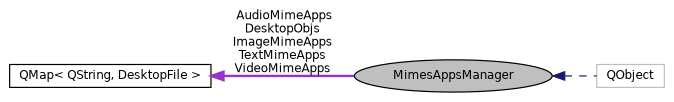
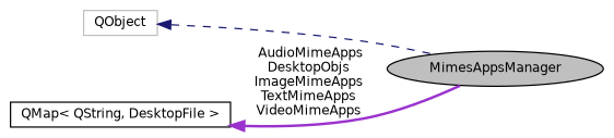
  digraph {
    rankdir=LR
    node [color=black fillcolor=white fontname=Helvetica fontsize=10 shape=box style=filled]
    edge [dir=back fontname=Helvetica fontsize=10 labelfontname=Helvetica labelfontsize=10]
    n1 [fillcolor=grey75 fontcolor=black height=0.2 label=MimesAppsManager shape=ellipse width=0.4]
    n2 [color=grey75 height=0.2 label=QObject width=0.4]
    n3 [height=0.2 label="QMap\< QString, DesktopFile \>" width=0.4]
-   n1 -> n2 [color=midnightblue style=dashed]
+   n2 -> n1 [color=midnightblue style=dashed]
    n3 -> n1 [color=darkorchid3 label=" AudioMimeApps\nDesktopObjs\nImageMimeApps\nTextMimeApps\nVideoMimeApps" style=bold]
  }
